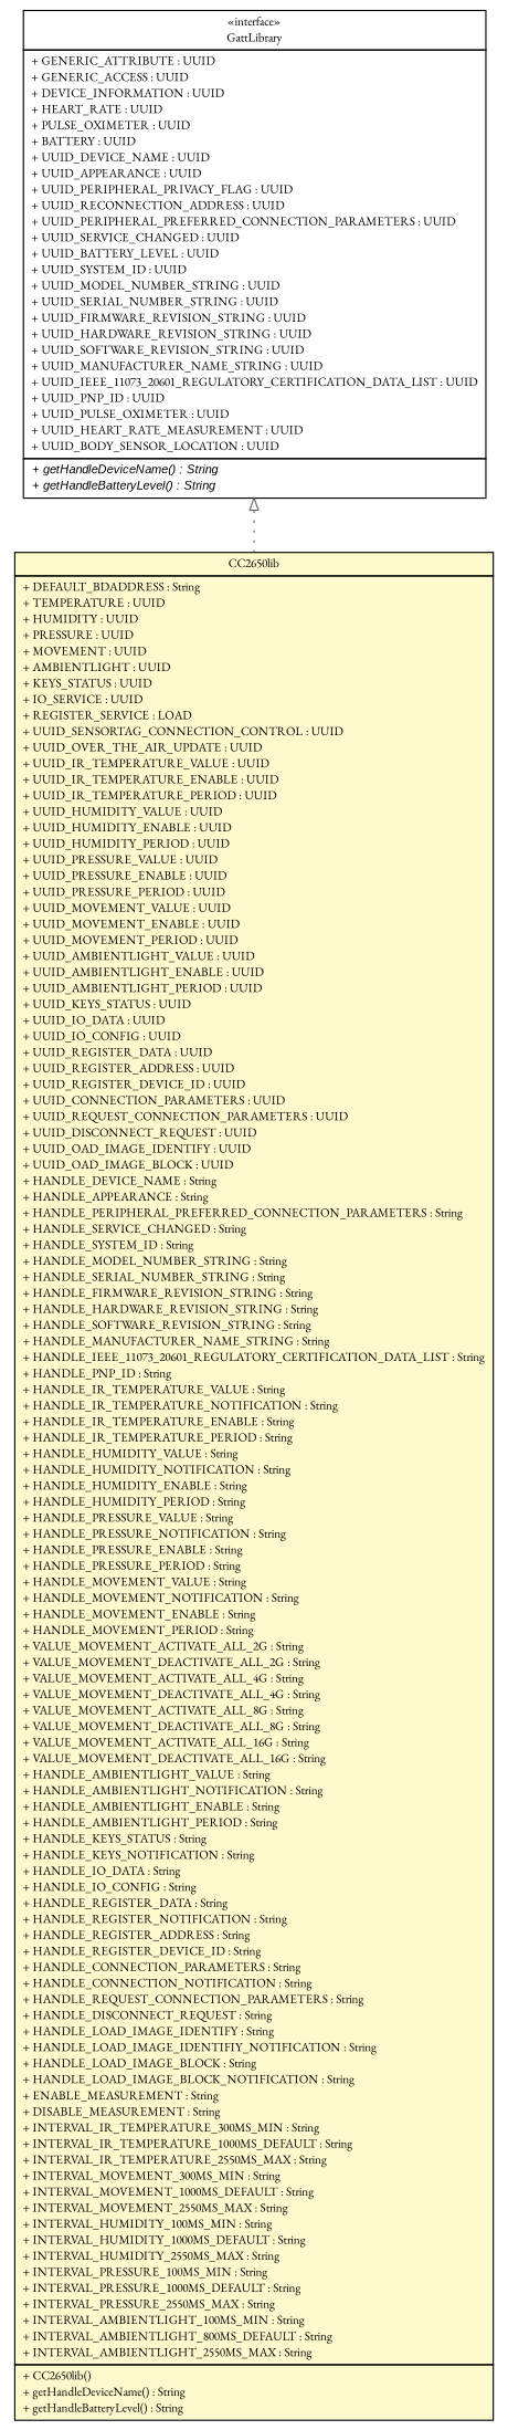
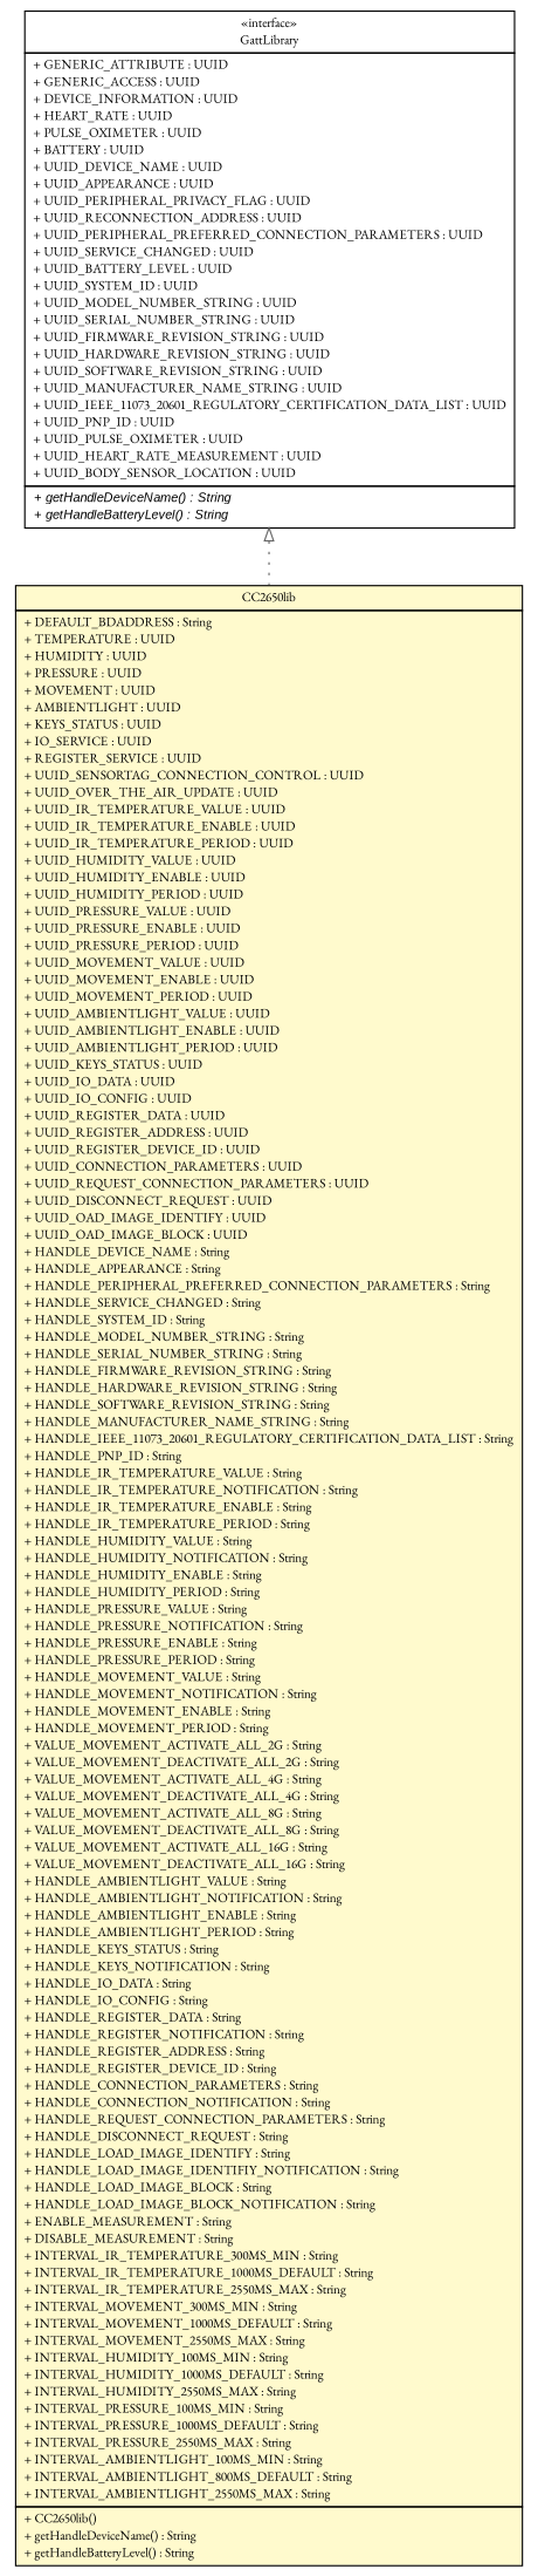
  digraph {
    nodesep=0.25
    ranksep=0.5
    fontname="EB Garamond"
    node [fontcolor=black fontname="EB Garamond" fontsize=10.0 shape=plaintext]
-   n1 [label=<<table title="de.fhg.fit.biomos.sensorplatform.gatt.CC2650lib" border="0" cellborder="1" cellspacing="0" cellpadding="2" port="p" bgcolor="lemonChiffon" href="./CC2650lib.html"> 		<tr><td><table border="0" cellspacing="0" cellpadding="1"> <tr><td align="center" balign="center"> CC2650lib </td></tr> 		</table></td></tr> 		<tr><td><table border="0" cellspacing="0" cellpadding="1"> <tr><td align="left" balign="left"> + DEFAULT_BDADDRESS : String </td></tr> <tr><td align="left" balign="left"> + TEMPERATURE : UUID </td></tr> <tr><td align="left" balign="left"> + HUMIDITY : UUID </td></tr> <tr><td align="left" balign="left"> + PRESSURE : UUID </td></tr> <tr><td align="left" balign="left"> + MOVEMENT : UUID </td></tr> <tr><td align="left" balign="left"> + AMBIENTLIGHT : UUID </td></tr> <tr><td align="left" balign="left"> + KEYS_STATUS : UUID </td></tr> <tr><td align="left" balign="left"> + IO_SERVICE : UUID </td></tr> <tr><td align="left" balign="left"> + REGISTER_SERVICE : LOAD </td></tr> <tr><td align="left" balign="left"> + UUID_SENSORTAG_CONNECTION_CONTROL : UUID </td></tr> <tr><td align="left" balign="left"> + UUID_OVER_THE_AIR_UPDATE : UUID </td></tr> <tr><td align="left" balign="left"> + UUID_IR_TEMPERATURE_VALUE : UUID </td></tr> <tr><td align="left" balign="left"> + UUID_IR_TEMPERATURE_ENABLE : UUID </td></tr> <tr><td align="left" balign="left"> + UUID_IR_TEMPERATURE_PERIOD : UUID </td></tr> <tr><td align="left" balign="left"> + UUID_HUMIDITY_VALUE : UUID </td></tr> <tr><td align="left" balign="left"> + UUID_HUMIDITY_ENABLE : UUID </td></tr> <tr><td align="left" balign="left"> + UUID_HUMIDITY_PERIOD : UUID </td></tr> <tr><td align="left" balign="left"> + UUID_PRESSURE_VALUE : UUID </td></tr> <tr><td align="left" balign="left"> + UUID_PRESSURE_ENABLE : UUID </td></tr> <tr><td align="left" balign="left"> + UUID_PRESSURE_PERIOD : UUID </td></tr> <tr><td align="left" balign="left"> + UUID_MOVEMENT_VALUE : UUID </td></tr> <tr><td align="left" balign="left"> + UUID_MOVEMENT_ENABLE : UUID </td></tr> <tr><td align="left" balign="left"> + UUID_MOVEMENT_PERIOD : UUID </td></tr> <tr><td align="left" balign="left"> + UUID_AMBIENTLIGHT_VALUE : UUID </td></tr> <tr><td align="left" balign="left"> + UUID_AMBIENTLIGHT_ENABLE : UUID </td></tr> <tr><td align="left" balign="left"> + UUID_AMBIENTLIGHT_PERIOD : UUID </td></tr> <tr><td align="left" balign="left"> + UUID_KEYS_STATUS : UUID </td></tr> <tr><td align="left" balign="left"> + UUID_IO_DATA : UUID </td></tr> <tr><td align="left" balign="left"> + UUID_IO_CONFIG : UUID </td></tr> <tr><td align="left" balign="left"> + UUID_REGISTER_DATA : UUID </td></tr> <tr><td align="left" balign="left"> + UUID_REGISTER_ADDRESS : UUID </td></tr> <tr><td align="left" balign="left"> + UUID_REGISTER_DEVICE_ID : UUID </td></tr> <tr><td align="left" balign="left"> + UUID_CONNECTION_PARAMETERS : UUID </td></tr> <tr><td align="left" balign="left"> + UUID_REQUEST_CONNECTION_PARAMETERS : UUID </td></tr> <tr><td align="left" balign="left"> + UUID_DISCONNECT_REQUEST : UUID </td></tr> <tr><td align="left" balign="left"> + UUID_OAD_IMAGE_IDENTIFY : UUID </td></tr> <tr><td align="left" balign="left"> + UUID_OAD_IMAGE_BLOCK : UUID </td></tr> <tr><td align="left" balign="left"> + HANDLE_DEVICE_NAME : String </td></tr> <tr><td align="left" balign="left"> + HANDLE_APPEARANCE : String </td></tr> <tr><td align="left" balign="left"> + HANDLE_PERIPHERAL_PREFERRED_CONNECTION_PARAMETERS : String </td></tr> <tr><td align="left" balign="left"> + HANDLE_SERVICE_CHANGED : String </td></tr> <tr><td align="left" balign="left"> + HANDLE_SYSTEM_ID : String </td></tr> <tr><td align="left" balign="left"> + HANDLE_MODEL_NUMBER_STRING : String </td></tr> <tr><td align="left" balign="left"> + HANDLE_SERIAL_NUMBER_STRING : String </td></tr> <tr><td align="left" balign="left"> + HANDLE_FIRMWARE_REVISION_STRING : String </td></tr> <tr><td align="left" balign="left"> + HANDLE_HARDWARE_REVISION_STRING : String </td></tr> <tr><td align="left" balign="left"> + HANDLE_SOFTWARE_REVISION_STRING : String </td></tr> <tr><td align="left" balign="left"> + HANDLE_MANUFACTURER_NAME_STRING : String </td></tr> <tr><td align="left" balign="left"> + HANDLE_IEEE_11073_20601_REGULATORY_CERTIFICATION_DATA_LIST : String </td></tr> <tr><td align="left" balign="left"> + HANDLE_PNP_ID : String </td></tr> <tr><td align="left" balign="left"> + HANDLE_IR_TEMPERATURE_VALUE : String </td></tr> <tr><td align="left" balign="left"> + HANDLE_IR_TEMPERATURE_NOTIFICATION : String </td></tr> <tr><td align="left" balign="left"> + HANDLE_IR_TEMPERATURE_ENABLE : String </td></tr> <tr><td align="left" balign="left"> + HANDLE_IR_TEMPERATURE_PERIOD : String </td></tr> <tr><td align="left" balign="left"> + HANDLE_HUMIDITY_VALUE : String </td></tr> <tr><td align="left" balign="left"> + HANDLE_HUMIDITY_NOTIFICATION : String </td></tr> <tr><td align="left" balign="left"> + HANDLE_HUMIDITY_ENABLE : String </td></tr> <tr><td align="left" balign="left"> + HANDLE_HUMIDITY_PERIOD : String </td></tr> <tr><td align="left" balign="left"> + HANDLE_PRESSURE_VALUE : String </td></tr> <tr><td align="left" balign="left"> + HANDLE_PRESSURE_NOTIFICATION : String </td></tr> <tr><td align="left" balign="left"> + HANDLE_PRESSURE_ENABLE : String </td></tr> <tr><td align="left" balign="left"> + HANDLE_PRESSURE_PERIOD : String </td></tr> <tr><td align="left" balign="left"> + HANDLE_MOVEMENT_VALUE : String </td></tr> <tr><td align="left" balign="left"> + HANDLE_MOVEMENT_NOTIFICATION : String </td></tr> <tr><td align="left" balign="left"> + HANDLE_MOVEMENT_ENABLE : String </td></tr> <tr><td align="left" balign="left"> + HANDLE_MOVEMENT_PERIOD : String </td></tr> <tr><td align="left" balign="left"> + VALUE_MOVEMENT_ACTIVATE_ALL_2G : String </td></tr> <tr><td align="left" balign="left"> + VALUE_MOVEMENT_DEACTIVATE_ALL_2G : String </td></tr> <tr><td align="left" balign="left"> + VALUE_MOVEMENT_ACTIVATE_ALL_4G : String </td></tr> <tr><td align="left" balign="left"> + VALUE_MOVEMENT_DEACTIVATE_ALL_4G : String </td></tr> <tr><td align="left" balign="left"> + VALUE_MOVEMENT_ACTIVATE_ALL_8G : String </td></tr> <tr><td align="left" balign="left"> + VALUE_MOVEMENT_DEACTIVATE_ALL_8G : String </td></tr> <tr><td align="left" balign="left"> + VALUE_MOVEMENT_ACTIVATE_ALL_16G : String </td></tr> <tr><td align="left" balign="left"> + VALUE_MOVEMENT_DEACTIVATE_ALL_16G : String </td></tr> <tr><td align="left" balign="left"> + HANDLE_AMBIENTLIGHT_VALUE : String </td></tr> <tr><td align="left" balign="left"> + HANDLE_AMBIENTLIGHT_NOTIFICATION : String </td></tr> <tr><td align="left" balign="left"> + HANDLE_AMBIENTLIGHT_ENABLE : String </td></tr> <tr><td align="left" balign="left"> + HANDLE_AMBIENTLIGHT_PERIOD : String </td></tr> <tr><td align="left" balign="left"> + HANDLE_KEYS_STATUS : String </td></tr> <tr><td align="left" balign="left"> + HANDLE_KEYS_NOTIFICATION : String </td></tr> <tr><td align="left" balign="left"> + HANDLE_IO_DATA : String </td></tr> <tr><td align="left" balign="left"> + HANDLE_IO_CONFIG : String </td></tr> <tr><td align="left" balign="left"> + HANDLE_REGISTER_DATA : String </td></tr> <tr><td align="left" balign="left"> + HANDLE_REGISTER_NOTIFICATION : String </td></tr> <tr><td align="left" balign="left"> + HANDLE_REGISTER_ADDRESS : String </td></tr> <tr><td align="left" balign="left"> + HANDLE_REGISTER_DEVICE_ID : String </td></tr> <tr><td align="left" balign="left"> + HANDLE_CONNECTION_PARAMETERS : String </td></tr> <tr><td align="left" balign="left"> + HANDLE_CONNECTION_NOTIFICATION : String </td></tr> <tr><td align="left" balign="left"> + HANDLE_REQUEST_CONNECTION_PARAMETERS : String </td></tr> <tr><td align="left" balign="left"> + HANDLE_DISCONNECT_REQUEST : String </td></tr> <tr><td align="left" balign="left"> + HANDLE_LOAD_IMAGE_IDENTIFY : String </td></tr> <tr><td align="left" balign="left"> + HANDLE_LOAD_IMAGE_IDENTIFIY_NOTIFICATION : String </td></tr> <tr><td align="left" balign="left"> + HANDLE_LOAD_IMAGE_BLOCK : String </td></tr> <tr><td align="left" balign="left"> + HANDLE_LOAD_IMAGE_BLOCK_NOTIFICATION : String </td></tr> <tr><td align="left" balign="left"> + ENABLE_MEASUREMENT : String </td></tr> <tr><td align="left" balign="left"> + DISABLE_MEASUREMENT : String </td></tr> <tr><td align="left" balign="left"> + INTERVAL_IR_TEMPERATURE_300MS_MIN : String </td></tr> <tr><td align="left" balign="left"> + INTERVAL_IR_TEMPERATURE_1000MS_DEFAULT : String </td></tr> <tr><td align="left" balign="left"> + INTERVAL_IR_TEMPERATURE_2550MS_MAX : String </td></tr> <tr><td align="left" balign="left"> + INTERVAL_MOVEMENT_300MS_MIN : String </td></tr> <tr><td align="left" balign="left"> + INTERVAL_MOVEMENT_1000MS_DEFAULT : String </td></tr> <tr><td align="left" balign="left"> + INTERVAL_MOVEMENT_2550MS_MAX : String </td></tr> <tr><td align="left" balign="left"> + INTERVAL_HUMIDITY_100MS_MIN : String </td></tr> <tr><td align="left" balign="left"> + INTERVAL_HUMIDITY_1000MS_DEFAULT : String </td></tr> <tr><td align="left" balign="left"> + INTERVAL_HUMIDITY_2550MS_MAX : String </td></tr> <tr><td align="left" balign="left"> + INTERVAL_PRESSURE_100MS_MIN : String </td></tr> <tr><td align="left" balign="left"> + INTERVAL_PRESSURE_1000MS_DEFAULT : String </td></tr> <tr><td align="left" balign="left"> + INTERVAL_PRESSURE_2550MS_MAX : String </td></tr> <tr><td align="left" balign="left"> + INTERVAL_AMBIENTLIGHT_100MS_MIN : String </td></tr> <tr><td align="left" balign="left"> + INTERVAL_AMBIENTLIGHT_800MS_DEFAULT : String </td></tr> <tr><td align="left" balign="left"> + INTERVAL_AMBIENTLIGHT_2550MS_MAX : String </td></tr> 		</table></td></tr> 		<tr><td><table border="0" cellspacing="0" cellpadding="1"> <tr><td align="left" balign="left"> + CC2650lib() </td></tr> <tr><td align="left" balign="left"> + getHandleDeviceName() : String </td></tr> <tr><td align="left" balign="left"> + getHandleBatteryLevel() : String </td></tr> 		</table></td></tr> 		</table>>]
+   n1 [label=<<table title="de.fhg.fit.biomos.sensorplatform.gatt.CC2650lib" border="0" cellborder="1" cellspacing="0" cellpadding="2" port="p" bgcolor="lemonChiffon" href="./CC2650lib.html"> 		<tr><td><table border="0" cellspacing="0" cellpadding="1"> <tr><td align="center" balign="center"> CC2650lib </td></tr> 		</table></td></tr> 		<tr><td><table border="0" cellspacing="0" cellpadding="1"> <tr><td align="left" balign="left"> + DEFAULT_BDADDRESS : String </td></tr> <tr><td align="left" balign="left"> + TEMPERATURE : UUID </td></tr> <tr><td align="left" balign="left"> + HUMIDITY : UUID </td></tr> <tr><td align="left" balign="left"> + PRESSURE : UUID </td></tr> <tr><td align="left" balign="left"> + MOVEMENT : UUID </td></tr> <tr><td align="left" balign="left"> + AMBIENTLIGHT : UUID </td></tr> <tr><td align="left" balign="left"> + KEYS_STATUS : UUID </td></tr> <tr><td align="left" balign="left"> + IO_SERVICE : UUID </td></tr> <tr><td align="left" balign="left"> + REGISTER_SERVICE : UUID </td></tr> <tr><td align="left" balign="left"> + UUID_SENSORTAG_CONNECTION_CONTROL : UUID </td></tr> <tr><td align="left" balign="left"> + UUID_OVER_THE_AIR_UPDATE : UUID </td></tr> <tr><td align="left" balign="left"> + UUID_IR_TEMPERATURE_VALUE : UUID </td></tr> <tr><td align="left" balign="left"> + UUID_IR_TEMPERATURE_ENABLE : UUID </td></tr> <tr><td align="left" balign="left"> + UUID_IR_TEMPERATURE_PERIOD : UUID </td></tr> <tr><td align="left" balign="left"> + UUID_HUMIDITY_VALUE : UUID </td></tr> <tr><td align="left" balign="left"> + UUID_HUMIDITY_ENABLE : UUID </td></tr> <tr><td align="left" balign="left"> + UUID_HUMIDITY_PERIOD : UUID </td></tr> <tr><td align="left" balign="left"> + UUID_PRESSURE_VALUE : UUID </td></tr> <tr><td align="left" balign="left"> + UUID_PRESSURE_ENABLE : UUID </td></tr> <tr><td align="left" balign="left"> + UUID_PRESSURE_PERIOD : UUID </td></tr> <tr><td align="left" balign="left"> + UUID_MOVEMENT_VALUE : UUID </td></tr> <tr><td align="left" balign="left"> + UUID_MOVEMENT_ENABLE : UUID </td></tr> <tr><td align="left" balign="left"> + UUID_MOVEMENT_PERIOD : UUID </td></tr> <tr><td align="left" balign="left"> + UUID_AMBIENTLIGHT_VALUE : UUID </td></tr> <tr><td align="left" balign="left"> + UUID_AMBIENTLIGHT_ENABLE : UUID </td></tr> <tr><td align="left" balign="left"> + UUID_AMBIENTLIGHT_PERIOD : UUID </td></tr> <tr><td align="left" balign="left"> + UUID_KEYS_STATUS : UUID </td></tr> <tr><td align="left" balign="left"> + UUID_IO_DATA : UUID </td></tr> <tr><td align="left" balign="left"> + UUID_IO_CONFIG : UUID </td></tr> <tr><td align="left" balign="left"> + UUID_REGISTER_DATA : UUID </td></tr> <tr><td align="left" balign="left"> + UUID_REGISTER_ADDRESS : UUID </td></tr> <tr><td align="left" balign="left"> + UUID_REGISTER_DEVICE_ID : UUID </td></tr> <tr><td align="left" balign="left"> + UUID_CONNECTION_PARAMETERS : UUID </td></tr> <tr><td align="left" balign="left"> + UUID_REQUEST_CONNECTION_PARAMETERS : UUID </td></tr> <tr><td align="left" balign="left"> + UUID_DISCONNECT_REQUEST : UUID </td></tr> <tr><td align="left" balign="left"> + UUID_OAD_IMAGE_IDENTIFY : UUID </td></tr> <tr><td align="left" balign="left"> + UUID_OAD_IMAGE_BLOCK : UUID </td></tr> <tr><td align="left" balign="left"> + HANDLE_DEVICE_NAME : String </td></tr> <tr><td align="left" balign="left"> + HANDLE_APPEARANCE : String </td></tr> <tr><td align="left" balign="left"> + HANDLE_PERIPHERAL_PREFERRED_CONNECTION_PARAMETERS : String </td></tr> <tr><td align="left" balign="left"> + HANDLE_SERVICE_CHANGED : String </td></tr> <tr><td align="left" balign="left"> + HANDLE_SYSTEM_ID : String </td></tr> <tr><td align="left" balign="left"> + HANDLE_MODEL_NUMBER_STRING : String </td></tr> <tr><td align="left" balign="left"> + HANDLE_SERIAL_NUMBER_STRING : String </td></tr> <tr><td align="left" balign="left"> + HANDLE_FIRMWARE_REVISION_STRING : String </td></tr> <tr><td align="left" balign="left"> + HANDLE_HARDWARE_REVISION_STRING : String </td></tr> <tr><td align="left" balign="left"> + HANDLE_SOFTWARE_REVISION_STRING : String </td></tr> <tr><td align="left" balign="left"> + HANDLE_MANUFACTURER_NAME_STRING : String </td></tr> <tr><td align="left" balign="left"> + HANDLE_IEEE_11073_20601_REGULATORY_CERTIFICATION_DATA_LIST : String </td></tr> <tr><td align="left" balign="left"> + HANDLE_PNP_ID : String </td></tr> <tr><td align="left" balign="left"> + HANDLE_IR_TEMPERATURE_VALUE : String </td></tr> <tr><td align="left" balign="left"> + HANDLE_IR_TEMPERATURE_NOTIFICATION : String </td></tr> <tr><td align="left" balign="left"> + HANDLE_IR_TEMPERATURE_ENABLE : String </td></tr> <tr><td align="left" balign="left"> + HANDLE_IR_TEMPERATURE_PERIOD : String </td></tr> <tr><td align="left" balign="left"> + HANDLE_HUMIDITY_VALUE : String </td></tr> <tr><td align="left" balign="left"> + HANDLE_HUMIDITY_NOTIFICATION : String </td></tr> <tr><td align="left" balign="left"> + HANDLE_HUMIDITY_ENABLE : String </td></tr> <tr><td align="left" balign="left"> + HANDLE_HUMIDITY_PERIOD : String </td></tr> <tr><td align="left" balign="left"> + HANDLE_PRESSURE_VALUE : String </td></tr> <tr><td align="left" balign="left"> + HANDLE_PRESSURE_NOTIFICATION : String </td></tr> <tr><td align="left" balign="left"> + HANDLE_PRESSURE_ENABLE : String </td></tr> <tr><td align="left" balign="left"> + HANDLE_PRESSURE_PERIOD : String </td></tr> <tr><td align="left" balign="left"> + HANDLE_MOVEMENT_VALUE : String </td></tr> <tr><td align="left" balign="left"> + HANDLE_MOVEMENT_NOTIFICATION : String </td></tr> <tr><td align="left" balign="left"> + HANDLE_MOVEMENT_ENABLE : String </td></tr> <tr><td align="left" balign="left"> + HANDLE_MOVEMENT_PERIOD : String </td></tr> <tr><td align="left" balign="left"> + VALUE_MOVEMENT_ACTIVATE_ALL_2G : String </td></tr> <tr><td align="left" balign="left"> + VALUE_MOVEMENT_DEACTIVATE_ALL_2G : String </td></tr> <tr><td align="left" balign="left"> + VALUE_MOVEMENT_ACTIVATE_ALL_4G : String </td></tr> <tr><td align="left" balign="left"> + VALUE_MOVEMENT_DEACTIVATE_ALL_4G : String </td></tr> <tr><td align="left" balign="left"> + VALUE_MOVEMENT_ACTIVATE_ALL_8G : String </td></tr> <tr><td align="left" balign="left"> + VALUE_MOVEMENT_DEACTIVATE_ALL_8G : String </td></tr> <tr><td align="left" balign="left"> + VALUE_MOVEMENT_ACTIVATE_ALL_16G : String </td></tr> <tr><td align="left" balign="left"> + VALUE_MOVEMENT_DEACTIVATE_ALL_16G : String </td></tr> <tr><td align="left" balign="left"> + HANDLE_AMBIENTLIGHT_VALUE : String </td></tr> <tr><td align="left" balign="left"> + HANDLE_AMBIENTLIGHT_NOTIFICATION : String </td></tr> <tr><td align="left" balign="left"> + HANDLE_AMBIENTLIGHT_ENABLE : String </td></tr> <tr><td align="left" balign="left"> + HANDLE_AMBIENTLIGHT_PERIOD : String </td></tr> <tr><td align="left" balign="left"> + HANDLE_KEYS_STATUS : String </td></tr> <tr><td align="left" balign="left"> + HANDLE_KEYS_NOTIFICATION : String </td></tr> <tr><td align="left" balign="left"> + HANDLE_IO_DATA : String </td></tr> <tr><td align="left" balign="left"> + HANDLE_IO_CONFIG : String </td></tr> <tr><td align="left" balign="left"> + HANDLE_REGISTER_DATA : String </td></tr> <tr><td align="left" balign="left"> + HANDLE_REGISTER_NOTIFICATION : String </td></tr> <tr><td align="left" balign="left"> + HANDLE_REGISTER_ADDRESS : String </td></tr> <tr><td align="left" balign="left"> + HANDLE_REGISTER_DEVICE_ID : String </td></tr> <tr><td align="left" balign="left"> + HANDLE_CONNECTION_PARAMETERS : String </td></tr> <tr><td align="left" balign="left"> + HANDLE_CONNECTION_NOTIFICATION : String </td></tr> <tr><td align="left" balign="left"> + HANDLE_REQUEST_CONNECTION_PARAMETERS : String </td></tr> <tr><td align="left" balign="left"> + HANDLE_DISCONNECT_REQUEST : String </td></tr> <tr><td align="left" balign="left"> + HANDLE_LOAD_IMAGE_IDENTIFY : String </td></tr> <tr><td align="left" balign="left"> + HANDLE_LOAD_IMAGE_IDENTIFIY_NOTIFICATION : String </td></tr> <tr><td align="left" balign="left"> + HANDLE_LOAD_IMAGE_BLOCK : String </td></tr> <tr><td align="left" balign="left"> + HANDLE_LOAD_IMAGE_BLOCK_NOTIFICATION : String </td></tr> <tr><td align="left" balign="left"> + ENABLE_MEASUREMENT : String </td></tr> <tr><td align="left" balign="left"> + DISABLE_MEASUREMENT : String </td></tr> <tr><td align="left" balign="left"> + INTERVAL_IR_TEMPERATURE_300MS_MIN : String </td></tr> <tr><td align="left" balign="left"> + INTERVAL_IR_TEMPERATURE_1000MS_DEFAULT : String </td></tr> <tr><td align="left" balign="left"> + INTERVAL_IR_TEMPERATURE_2550MS_MAX : String </td></tr> <tr><td align="left" balign="left"> + INTERVAL_MOVEMENT_300MS_MIN : String </td></tr> <tr><td align="left" balign="left"> + INTERVAL_MOVEMENT_1000MS_DEFAULT : String </td></tr> <tr><td align="left" balign="left"> + INTERVAL_MOVEMENT_2550MS_MAX : String </td></tr> <tr><td align="left" balign="left"> + INTERVAL_HUMIDITY_100MS_MIN : String </td></tr> <tr><td align="left" balign="left"> + INTERVAL_HUMIDITY_1000MS_DEFAULT : String </td></tr> <tr><td align="left" balign="left"> + INTERVAL_HUMIDITY_2550MS_MAX : String </td></tr> <tr><td align="left" balign="left"> + INTERVAL_PRESSURE_100MS_MIN : String </td></tr> <tr><td align="left" balign="left"> + INTERVAL_PRESSURE_1000MS_DEFAULT : String </td></tr> <tr><td align="left" balign="left"> + INTERVAL_PRESSURE_2550MS_MAX : String </td></tr> <tr><td align="left" balign="left"> + INTERVAL_AMBIENTLIGHT_100MS_MIN : String </td></tr> <tr><td align="left" balign="left"> + INTERVAL_AMBIENTLIGHT_800MS_DEFAULT : String </td></tr> <tr><td align="left" balign="left"> + INTERVAL_AMBIENTLIGHT_2550MS_MAX : String </td></tr> 		</table></td></tr> 		<tr><td><table border="0" cellspacing="0" cellpadding="1"> <tr><td align="left" balign="left"> + CC2650lib() </td></tr> <tr><td align="left" balign="left"> + getHandleDeviceName() : String </td></tr> <tr><td align="left" balign="left"> + getHandleBatteryLevel() : String </td></tr> 		</table></td></tr> 		</table>>]
    n2 [label=<<table title="de.fhg.fit.biomos.sensorplatform.gatt.GattLibrary" border="0" cellborder="1" cellspacing="0" cellpadding="2" port="p" href="./GattLibrary.html"> 		<tr><td><table border="0" cellspacing="0" cellpadding="1"> <tr><td align="center" balign="center"> &#171;interface&#187; </td></tr> <tr><td align="center" balign="center"> GattLibrary </td></tr> 		</table></td></tr> 		<tr><td><table border="0" cellspacing="0" cellpadding="1"> <tr><td align="left" balign="left"> + GENERIC_ATTRIBUTE : UUID </td></tr> <tr><td align="left" balign="left"> + GENERIC_ACCESS : UUID </td></tr> <tr><td align="left" balign="left"> + DEVICE_INFORMATION : UUID </td></tr> <tr><td align="left" balign="left"> + HEART_RATE : UUID </td></tr> <tr><td align="left" balign="left"> + PULSE_OXIMETER : UUID </td></tr> <tr><td align="left" balign="left"> + BATTERY : UUID </td></tr> <tr><td align="left" balign="left"> + UUID_DEVICE_NAME : UUID </td></tr> <tr><td align="left" balign="left"> + UUID_APPEARANCE : UUID </td></tr> <tr><td align="left" balign="left"> + UUID_PERIPHERAL_PRIVACY_FLAG : UUID </td></tr> <tr><td align="left" balign="left"> + UUID_RECONNECTION_ADDRESS : UUID </td></tr> <tr><td align="left" balign="left"> + UUID_PERIPHERAL_PREFERRED_CONNECTION_PARAMETERS : UUID </td></tr> <tr><td align="left" balign="left"> + UUID_SERVICE_CHANGED : UUID </td></tr> <tr><td align="left" balign="left"> + UUID_BATTERY_LEVEL : UUID </td></tr> <tr><td align="left" balign="left"> + UUID_SYSTEM_ID : UUID </td></tr> <tr><td align="left" balign="left"> + UUID_MODEL_NUMBER_STRING : UUID </td></tr> <tr><td align="left" balign="left"> + UUID_SERIAL_NUMBER_STRING : UUID </td></tr> <tr><td align="left" balign="left"> + UUID_FIRMWARE_REVISION_STRING : UUID </td></tr> <tr><td align="left" balign="left"> + UUID_HARDWARE_REVISION_STRING : UUID </td></tr> <tr><td align="left" balign="left"> + UUID_SOFTWARE_REVISION_STRING : UUID </td></tr> <tr><td align="left" balign="left"> + UUID_MANUFACTURER_NAME_STRING : UUID </td></tr> <tr><td align="left" balign="left"> + UUID_IEEE_11073_20601_REGULATORY_CERTIFICATION_DATA_LIST : UUID </td></tr> <tr><td align="left" balign="left"> + UUID_PNP_ID : UUID </td></tr> <tr><td align="left" balign="left"> + UUID_PULSE_OXIMETER : UUID </td></tr> <tr><td align="left" balign="left"> + UUID_HEART_RATE_MEASUREMENT : UUID </td></tr> <tr><td align="left" balign="left"> + UUID_BODY_SENSOR_LOCATION : UUID </td></tr> 		</table></td></tr> 		<tr><td><table border="0" cellspacing="0" cellpadding="1"> <tr><td align="left" balign="left"><font face="arial italic" point-size="10.0"> + getHandleDeviceName() : String </font></td></tr> <tr><td align="left" balign="left"><font face="arial italic" point-size="10.0"> + getHandleBatteryLevel() : String </font></td></tr> 		</table></td></tr> 		</table>>]
    n2 -> n1 [arrowtail=empty dir=back fontname="EB Garamond" fontsize=10 headport=p labelfontname=arial labelfontsize=10 style=dotted tailport=p color=gray40]
  }
